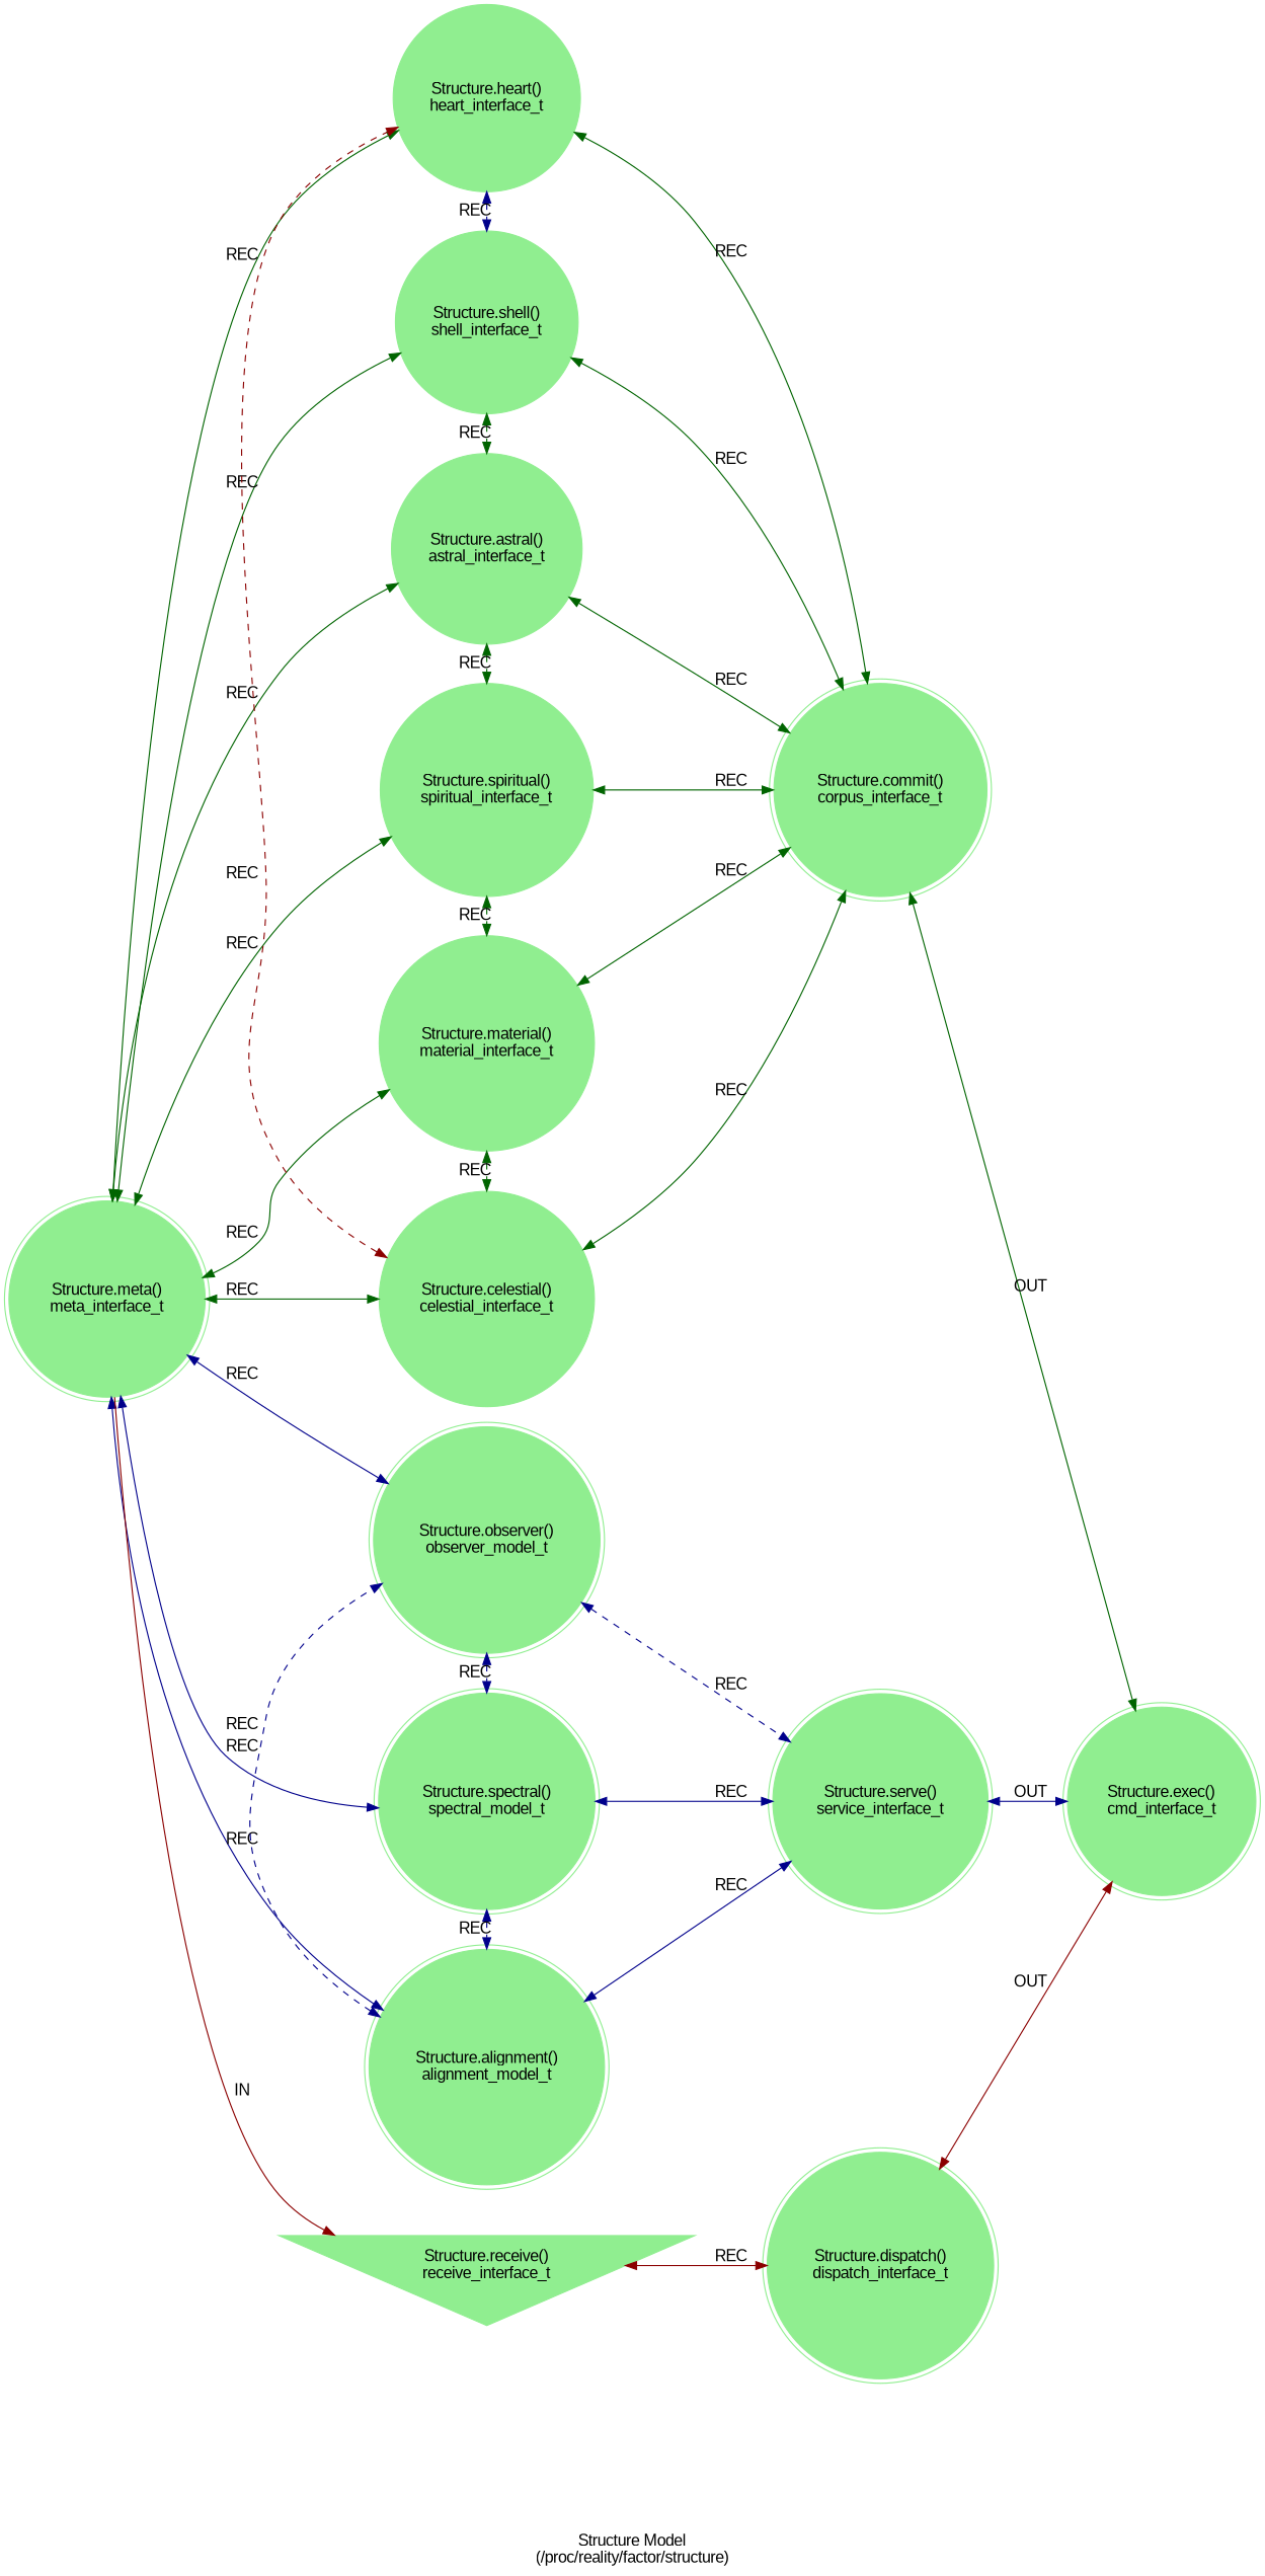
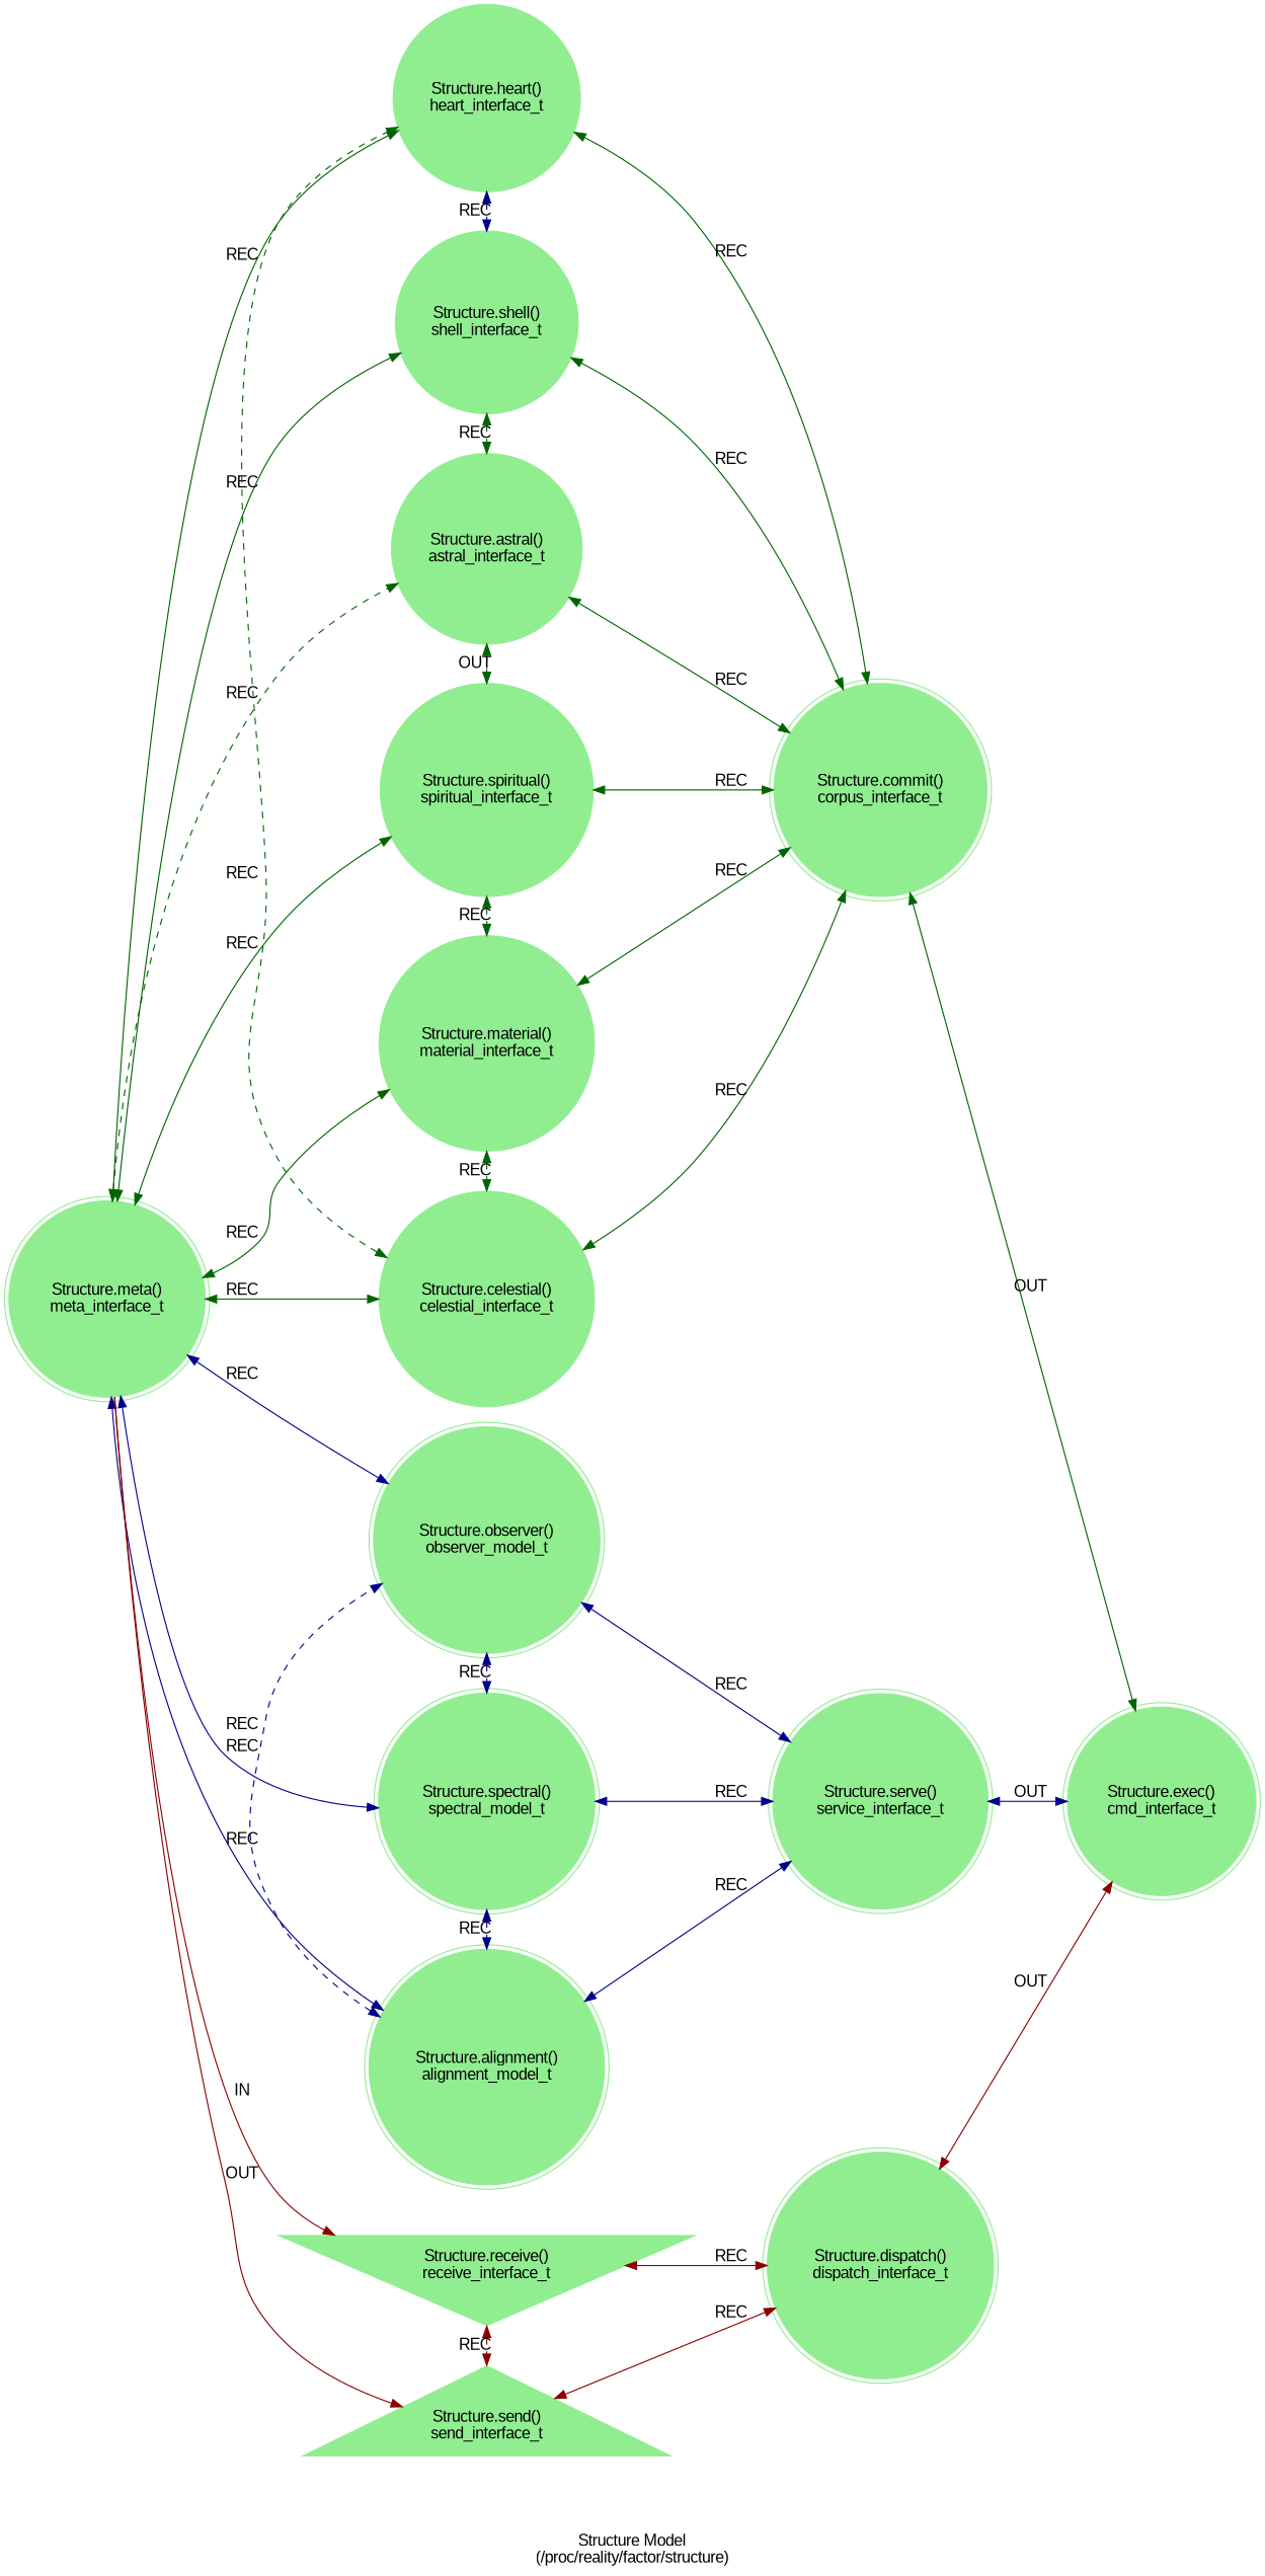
  strict digraph {
    color=lightgray
    fontname="Liberation Sans"
    label="Structure Model\n(/proc/reality/factor/structure)"
    rankdir=LR
    style=filled
    node [color=lightgreen fontname="Liberation Sans" shape=doublecircle style=filled]
    edge [color=darkgreen dir=both fontname="Liberation Sans"]
    n1 [label="Structure.meta()\nmeta_interface_t"]
    n2 [label="Structure.heart()\nheart_interface_t" shape=circle]
    n3 [label="Structure.shell()\nshell_interface_t" shape=circle]
    n4 [label="Structure.astral()\nastral_interface_t" shape=circle]
    n5 [label="Structure.spiritual()\nspiritual_interface_t" shape=circle]
    n6 [label="Structure.material()\nmaterial_interface_t" shape=circle]
    n7 [label="Structure.celestial()\ncelestial_interface_t" shape=circle]
    n8 [label="Structure.observer()\nobserver_model_t"]
    n9 [label="Structure.spectral()\nspectral_model_t"]
    n10 [label="Structure.alignment()\nalignment_model_t"]
    n11 [label="Structure.receive()\nreceive_interface_t" shape=invtriangle]
+   n12 [label="Structure.send()\nsend_interface_t" shape=triangle]
    n13 [label="Structure.commit()\ncorpus_interface_t"]
    n14 [label="Structure.serve()\nservice_interface_t"]
    n15 [label="Structure.dispatch()\ndispatch_interface_t"]
    n16 [label="Structure.exec()\ncmd_interface_t"]
    n1 -> n2 [label=REC]
    n1 -> n3 [label=REC]
-   n1 -> n4 [label=REC]
+   n1 -> n4 [label=REC style=dashed]
    n1 -> n5 [label=REC]
    n1 -> n6 [label=REC]
    n1 -> n7 [label=REC]
    n1 -> n8 [color=darkblue label=REC]
    n1 -> n9 [color=darkblue label=REC]
    n1 -> n10 [color=darkblue label=REC]
    n1 -> n11 [color=darkred label=IN dir=""]
+   n1 -> n12 [color=darkred label=OUT dir=""]
    n2 -> n3 [color=darkblue constraint=false label=REC style=dashed]
    n2 -> n13 [label=REC]
    n3 -> n4 [constraint=false label=REC style=dashed]
    n3 -> n13 [label=REC]
-   n4 -> n5 [constraint=false label=REC style=dashed]
+   n4 -> n5 [constraint=false label=OUT style=dashed]
    n4 -> n13 [label=REC]
    n5 -> n6 [constraint=false label=REC style=dashed]
    n5 -> n13 [label=REC]
    n6 -> n7 [constraint=false label=REC style=dashed]
    n6 -> n13 [label=REC]
-   n7 -> n2 [color=darkred constraint=false label=REC style=dashed]
+   n7 -> n2 [constraint=false label=REC style=dashed]
    n7 -> n13 [label=REC]
    n8 -> n9 [color=darkblue constraint=false label=REC style=dashed]
-   n8 -> n14 [color=darkblue label=REC style=dashed]
+   n8 -> n14 [color=darkblue label=REC]
    n9 -> n10 [color=darkblue constraint=false label=REC style=dashed]
    n9 -> n14 [color=darkblue label=REC]
    n10 -> n8 [color=darkblue constraint=false label=REC style=dashed]
    n10 -> n14 [color=darkblue label=REC]
+   n11 -> n12 [color=darkred constraint=false label=REC style=dashed]
    n11 -> n15 [color=darkred label=REC]
+   n12 -> n15 [color=darkred label=REC]
    n13 -> n16 [label=OUT]
    n14 -> n16 [color=darkblue label=OUT]
    n15 -> n16 [color=darkred label=OUT]
  }
